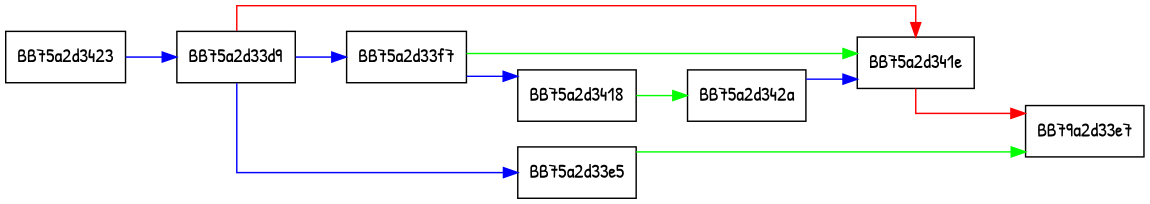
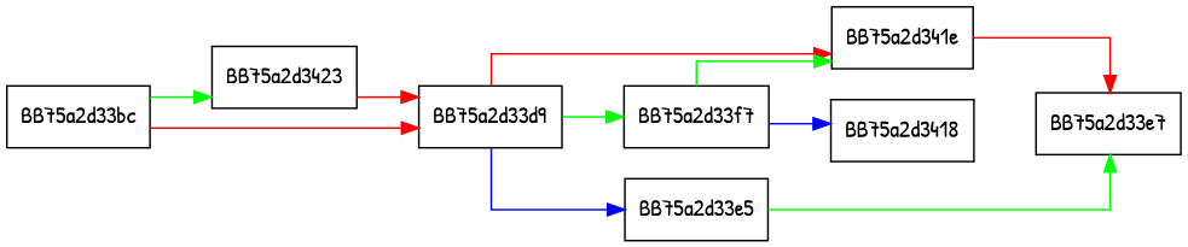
  digraph {
    fontname="Patrick Hand"
    rankdir=LR
    splines=ortho
    node [fontname="Patrick Hand" shape=box]
    edge [color=green fontname="Patrick Hand"]
+   BB75a2d33bc
    BB75a2d3423
    BB75a2d33d9
    BB75a2d33f7
    BB75a2d33e5
    BB75a2d341e
    BB75a2d3418
-   BB75a2d33e7 [label=BB79a2d33e7]
-   BB75a2d342a
-   BB75a2d3423 -> BB75a2d33d9 [color=blue]
-   BB75a2d33d9 -> BB75a2d33f7 [color=blue]
+   BB75a2d33e7
+   BB75a2d33bc -> BB75a2d3423
+   BB75a2d33bc -> BB75a2d33d9 [color=red]
+   BB75a2d3423 -> BB75a2d33d9 [color=red]
+   BB75a2d33d9 -> BB75a2d33f7
    BB75a2d33d9 -> BB75a2d33e5 [color=blue]
    BB75a2d33d9 -> BB75a2d341e [color=red]
    BB75a2d33f7 -> BB75a2d341e
    BB75a2d33f7 -> BB75a2d3418 [color=blue]
    BB75a2d33e5 -> BB75a2d33e7
    BB75a2d341e -> BB75a2d33e7 [color=red]
-   BB75a2d3418 -> BB75a2d342a
-   BB75a2d342a -> BB75a2d341e [color=blue]
  }
